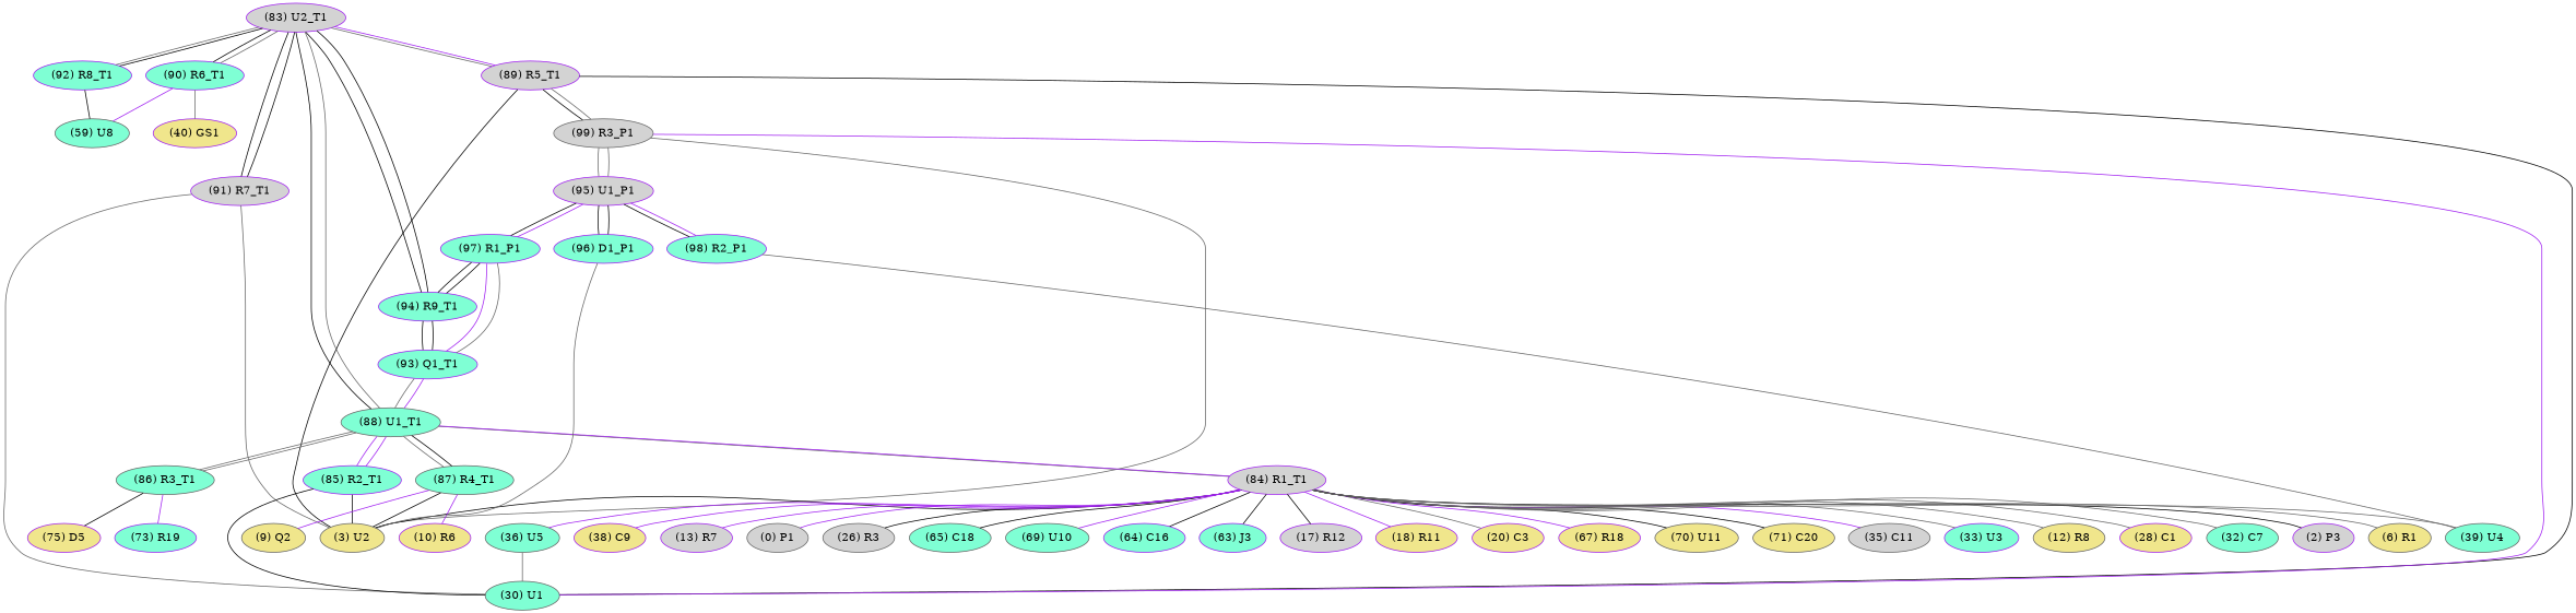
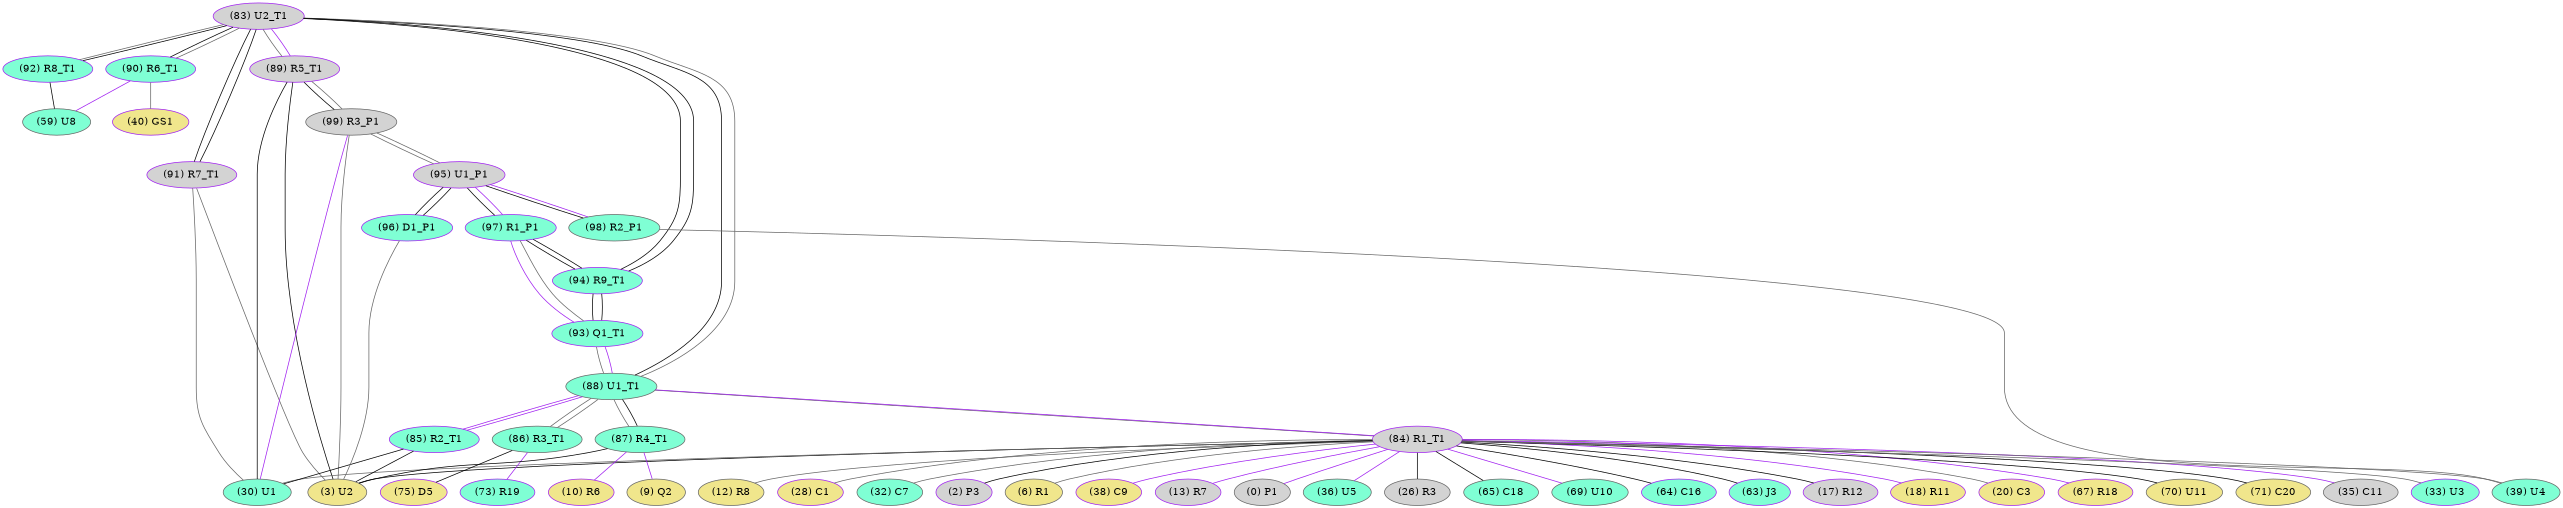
  graph {
    node [color=purple fillcolor=aquamarine style=filled]
    edge [color=black]
    n1 [fillcolor=lightgrey label="(83) U2_T1"]
    n2 [label="(92) R8_T1"]
    n3 [fillcolor=lightgrey label="(91) R7_T1"]
    n4 [label="(90) R6_T1"]
    n5 [fillcolor=lightgrey label="(89) R5_T1"]
    n6 [color=gray40 label="(88) U1_T1"]
    n7 [label="(94) R9_T1"]
    n8 [color=gray40 label="(59) U8"]
    n9 [color=gray40 fillcolor=khaki label="(3) U2"]
    n10 [color=gray40 label="(30) U1"]
    n11 [fillcolor=khaki label="(40) GS1"]
    n12 [color=gray40 fillcolor=lightgrey label="(99) R3_P1"]
    n13 [fillcolor=lightgrey label="(84) R1_T1"]
    n14 [label="(85) R2_T1"]
    n15 [color=gray40 label="(86) R3_T1"]
    n16 [color=gray40 label="(87) R4_T1"]
    n17 [label="(93) Q1_T1"]
    n18 [label="(97) R1_P1"]
    n19 [fillcolor=lightgrey label="(95) U1_P1"]
    n20 [color=gray40 fillcolor=lightgrey label="(26) R3"]
    n21 [color=gray40 label="(65) C18"]
    n22 [color=gray40 label="(69) U10"]
    n23 [label="(64) C16"]
    n24 [label="(63) J3"]
    n25 [fillcolor=lightgrey label="(17) R12"]
    n26 [fillcolor=khaki label="(18) R11"]
    n27 [fillcolor=khaki label="(20) C3"]
    n28 [fillcolor=khaki label="(67) R18"]
    n29 [color=gray40 fillcolor=khaki label="(70) U11"]
    n30 [color=gray40 fillcolor=khaki label="(71) C20"]
    n31 [color=gray40 fillcolor=lightgrey label="(35) C11"]
    n32 [label="(33) U3"]
    n33 [color=gray40 fillcolor=khaki label="(12) R8"]
    n34 [fillcolor=khaki label="(28) C1"]
    n35 [color=gray40 label="(32) C7"]
    n36 [fillcolor=lightgrey label="(2) P3"]
    n37 [color=gray40 label="(39) U4"]
    n38 [color=gray40 fillcolor=khaki label="(6) R1"]
    n39 [fillcolor=khaki label="(38) C9"]
    n40 [fillcolor=lightgrey label="(13) R7"]
    n41 [color=gray40 fillcolor=lightgrey label="(0) P1"]
    n42 [color=gray40 label="(36) U5"]
    n43 [label="(73) R19"]
    n44 [fillcolor=khaki label="(75) D5"]
    n45 [color=gray40 fillcolor=khaki label="(9) Q2"]
    n46 [fillcolor=khaki label="(10) R6"]
    n47 [label="(96) D1_P1"]
-   n48 [label="(98) R2_P1"]
+   n48 [color=gray40 label="(98) R2_P1"]
    n1 -- n2 [color=gray40]
    n1 -- n3
    n1 -- n4
    n1 -- n5 [color=gray40]
    n1 -- n6
    n1 -- n7
    n2 -- n1
    n2 -- n8
    n3 -- n1
    n3 -- n9 [color=gray40]
    n3 -- n10 [color=gray40]
    n4 -- n1 [color=gray40]
    n4 -- n8 [color=purple]
    n4 -- n11 [color=gray40]
    n5 -- n1 [color=purple]
    n5 -- n9
    n5 -- n10
    n5 -- n12
    n6 -- n1 [color=gray40]
    n6 -- n13 [color=gray40]
    n6 -- n14 [color=purple]
    n6 -- n15 [color=gray40]
    n6 -- n16 [color=gray40]
    n6 -- n17 [color=purple]
    n7 -- n1
    n7 -- n17
    n7 -- n18
    n12 -- n5 [color=gray40]
    n12 -- n9 [color=gray40]
    n12 -- n10 [color=purple]
    n12 -- n19 [color=gray40]
    n13 -- n6 [color=purple]
    n13 -- n9
-   n42 -- n10 [color=gray40]
+   n13 -- n10 [color=gray40]
    n13 -- n20
    n13 -- n21
    n13 -- n22 [color=purple]
    n13 -- n23
    n13 -- n24
    n13 -- n25
    n13 -- n26 [color=purple]
    n13 -- n27 [color=gray40]
    n13 -- n28 [color=purple]
    n13 -- n29
    n13 -- n30
    n13 -- n31 [color=purple]
    n13 -- n32 [color=gray40]
    n13 -- n33 [color=gray40]
    n13 -- n34 [color=gray40]
    n13 -- n35 [color=gray40]
    n13 -- n36
    n13 -- n37 [color=gray40]
    n13 -- n38 [color=gray40]
    n13 -- n39 [color=purple]
    n13 -- n40 [color=purple]
    n13 -- n41 [color=purple]
    n13 -- n42 [color=purple]
    n14 -- n6 [color=purple]
    n14 -- n9
    n14 -- n10
    n15 -- n6 [color=gray40]
    n15 -- n43 [color=purple]
    n15 -- n44
    n16 -- n6
    n16 -- n9
    n16 -- n45 [color=purple]
    n16 -- n46 [color=purple]
    n17 -- n6 [color=gray40]
    n17 -- n7
    n17 -- n18 [color=gray40]
    n18 -- n7
    n18 -- n17 [color=purple]
    n18 -- n19 [color=purple]
    n19 -- n12 [color=gray40]
    n19 -- n18
    n19 -- n47
    n19 -- n48
    n47 -- n9 [color=gray40]
    n47 -- n19
    n48 -- n19 [color=purple]
    n48 -- n37 [color=gray40]
  }
